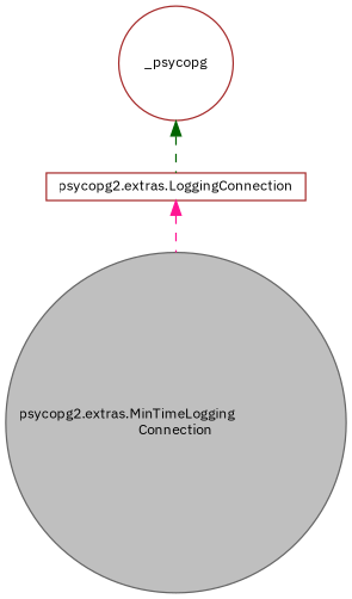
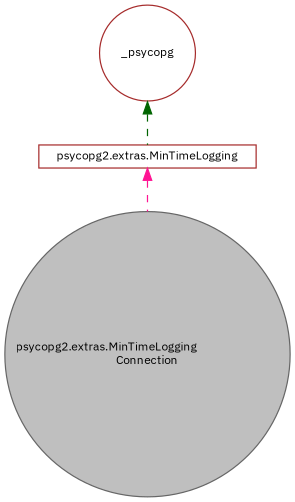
  digraph {
    fontname="IBM Plex Sans"
    node [color=brown fillcolor=white fontname="IBM Plex Sans" fontsize=10 shape=circle style=filled]
    edge [dir=back fontname="IBM Plex Sans" fontsize=10 labelfontname=Helvetica labelfontsize=10 style=dashed]
    n1 [color=gray40 fillcolor=grey75 fontcolor=black height=0.2 label="psycopg2.extras.MinTimeLogging\lConnection" width=0.4]
-   n2 [height=0.2 label="psycopg2.extras.LoggingConnection" shape=box width=0.4]
+   n2 [height=0.2 label="psycopg2.extras.MinTimeLogging" shape=box width=0.4]
    n3 [height=0.2 label=_psycopg width=0.4]
    n2 -> n1 [color=deeppink]
    n3 -> n2 [color=darkgreen]
  }
